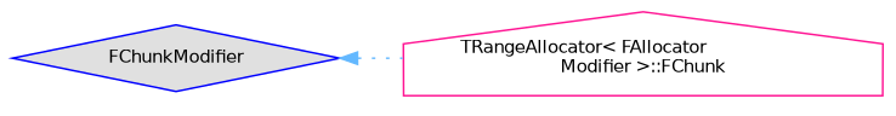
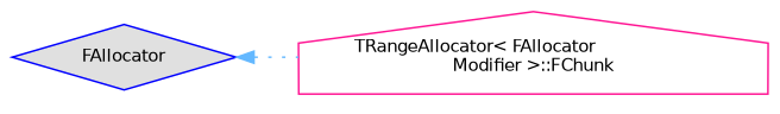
  digraph {
    rankdir=LR
    node [fontname=Helvetica fontsize=10 style=filled]
-   n1 [color=blue fillcolor="#E0E0E0" height=0.2 label=FChunkModifier shape=diamond width=0.4]
+   n1 [color=blue fillcolor="#E0E0E0" height=0.2 label=FAllocator shape=diamond width=0.4]
    n2 [color=deeppink fillcolor=white height=0.2 label="TRangeAllocator\< FAllocator\lModifier \>::FChunk" shape=house width=0.4]
    n1 -> n2 [color=steelblue1 dir=back fontname=Helvetica fontsize=10 labelfontname=Helvetica labelfontsize=10 style=dotted]
  }
